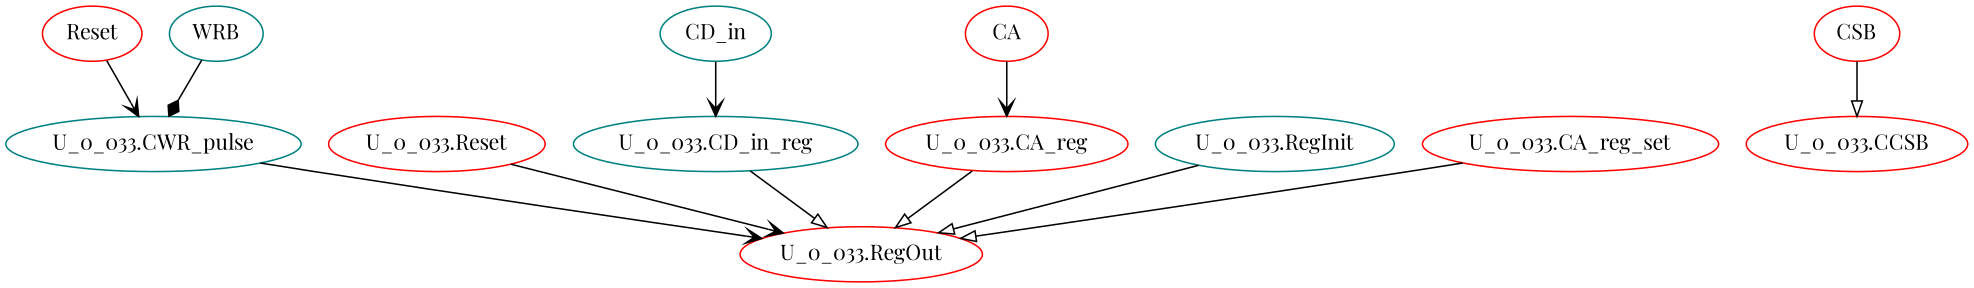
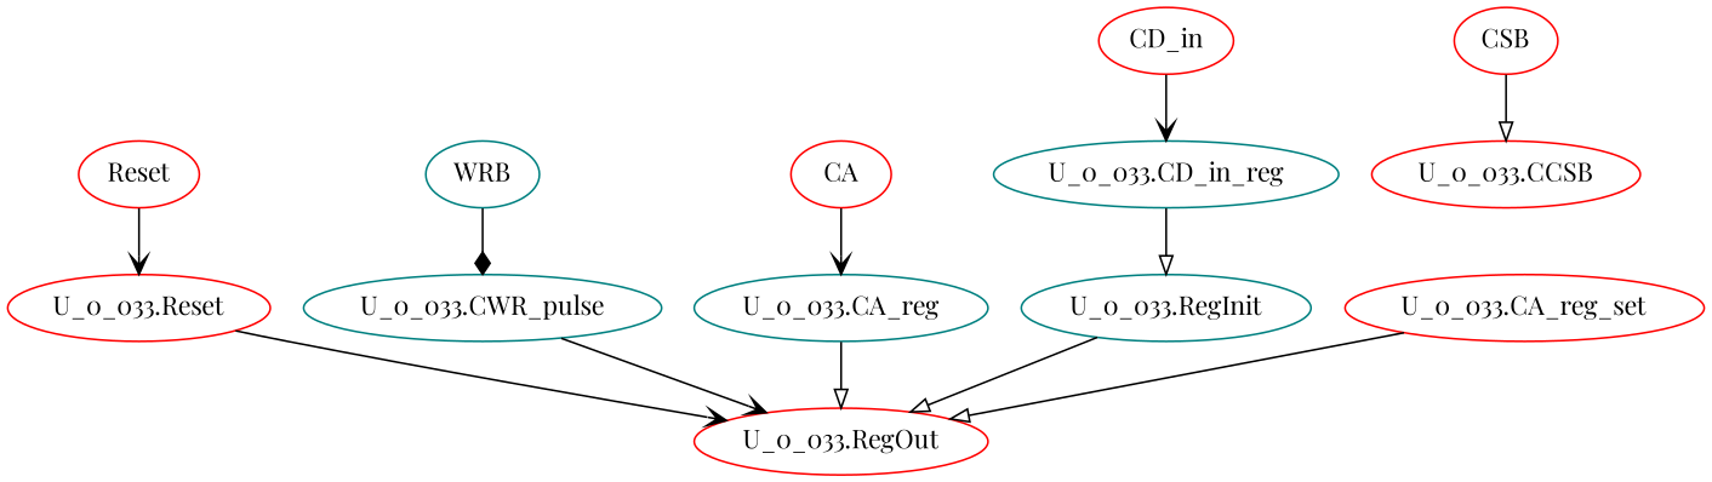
  strict digraph {
    fontname="Playfair Display"
    node [color=red complexity=4 fontname="Playfair Display" importance=0.0171685902472 rank=0.00429214756179]
    edge [arrowhead=vee fontname="Playfair Display"]
    Reset [complexity=1 importance=0.0308170945521 rank=0.0308170945521]
    "U_0_033.Reset" [complexity=1 importance=0.029063591725 rank=0.029063591725]
    "U_0_033.RegOut" [complexity=0 importance=0.0136486911662 rank=0.0]
    WRB [color=teal]
    "U_0_033.CWR_pulse" [color=teal importance=0.01541508742 rank=0.00385377185501]
-   CD_in [color=teal complexity=2 importance=0.0171830953522 rank=0.00859154767611]
+   CD_in [complexity=2 importance=0.0171830953522 rank=0.00859154767611]
    "U_0_033.CD_in_reg" [color=teal complexity=2 importance=0.0154295925251 rank=0.00771479626255]
-   "U_0_033.CA_reg" [importance=0.01541508742 rank=0.00385377185501]
+   "U_0_033.CA_reg" [color=teal importance=0.01541508742 rank=0.00385377185501]
    CA
    "U_0_033.CCSB" [importance=0.01541508742 rank=0.00385377185501]
    CSB
    "U_0_033.RegInit" [color=teal complexity=2 importance=0.0154021939933 rank=0.00770109699667]
    "U_0_033.CA_reg_set" [importance=0.0154021939933 rank=0.00385054849833]
-   Reset -> "U_0_033.CWR_pulse"
+   Reset -> "U_0_033.Reset"
    "U_0_033.Reset" -> "U_0_033.RegOut"
    WRB -> "U_0_033.CWR_pulse" [arrowhead=diamond]
    "U_0_033.CWR_pulse" -> "U_0_033.RegOut"
    CD_in -> "U_0_033.CD_in_reg"
-   "U_0_033.CD_in_reg" -> "U_0_033.RegOut" [arrowhead=onormal]
+   "U_0_033.CD_in_reg" -> "U_0_033.RegInit" [arrowhead=onormal]
    "U_0_033.CA_reg" -> "U_0_033.RegOut" [arrowhead=onormal]
    CA -> "U_0_033.CA_reg"
    CSB -> "U_0_033.CCSB" [arrowhead=onormal]
    "U_0_033.RegInit" -> "U_0_033.RegOut" [arrowhead=onormal]
    "U_0_033.CA_reg_set" -> "U_0_033.RegOut" [arrowhead=onormal]
  }
